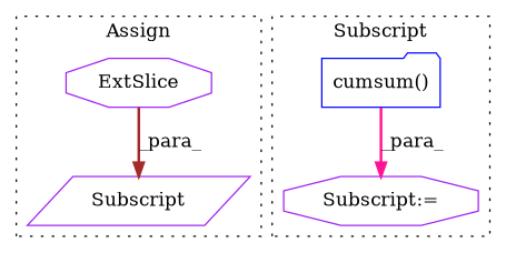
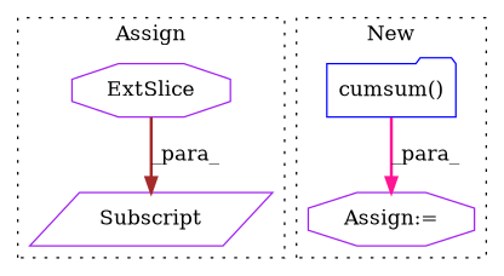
  digraph {
    node [color=purple shape=octagon]
    edge [style=bold]
    n1 [a=63 l="29,0" label=Subscript s="2105,0" shape=parallelogram]
    n2 [a=85 l=2 label=ExtSlice s=2105]
    n3 [a=75 color=blue l=25 label="cumsum()" s=2560 shape=folder]
-   n4 [a=68 l=3 label="Subscript:=" s=2551]
+   n4 [a=68 l=3 label="Assign:=" s=2551]
    subgraph cluster_1 {
      label=Assign
      style=dotted
      n1
      n2
    }
    subgraph cluster_2 {
-     label=Subscript
+     label=New
      style=dotted
      n3
      n4
    }
    n2 -> n1 [color=brown label=_para_]
    n3 -> n4 [color=deeppink label=_para_]
  }
